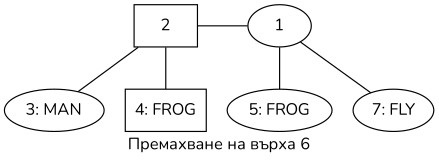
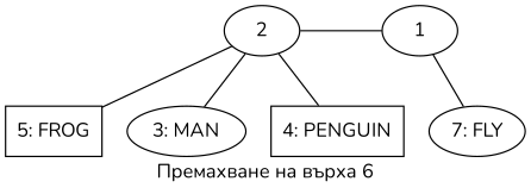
  graph {
    fontname=Nunito
    label="Премахване на върха 6"
    ordering=out
    node [fontname=Nunito shape=ellipse]
    edge [fontname=Nunito]
    1
-   2 [shape=box]
-   n3 [label="5: FROG"]
+   2
+   n3 [label="5: FROG" shape=box]
    n4 [label="7: FLY"]
    n5 [label="3: MAN"]
-   n6 [label="4: FROG" shape=box]
+   n6 [label="4: PENGUIN" shape=box]
    subgraph sub_1 {
      rank=min
      1
      2
    }
-   1 -- n3
+   2 -- n3
    1 -- n4
    2 -- 1
    2 -- n5
    2 -- n6
  }
